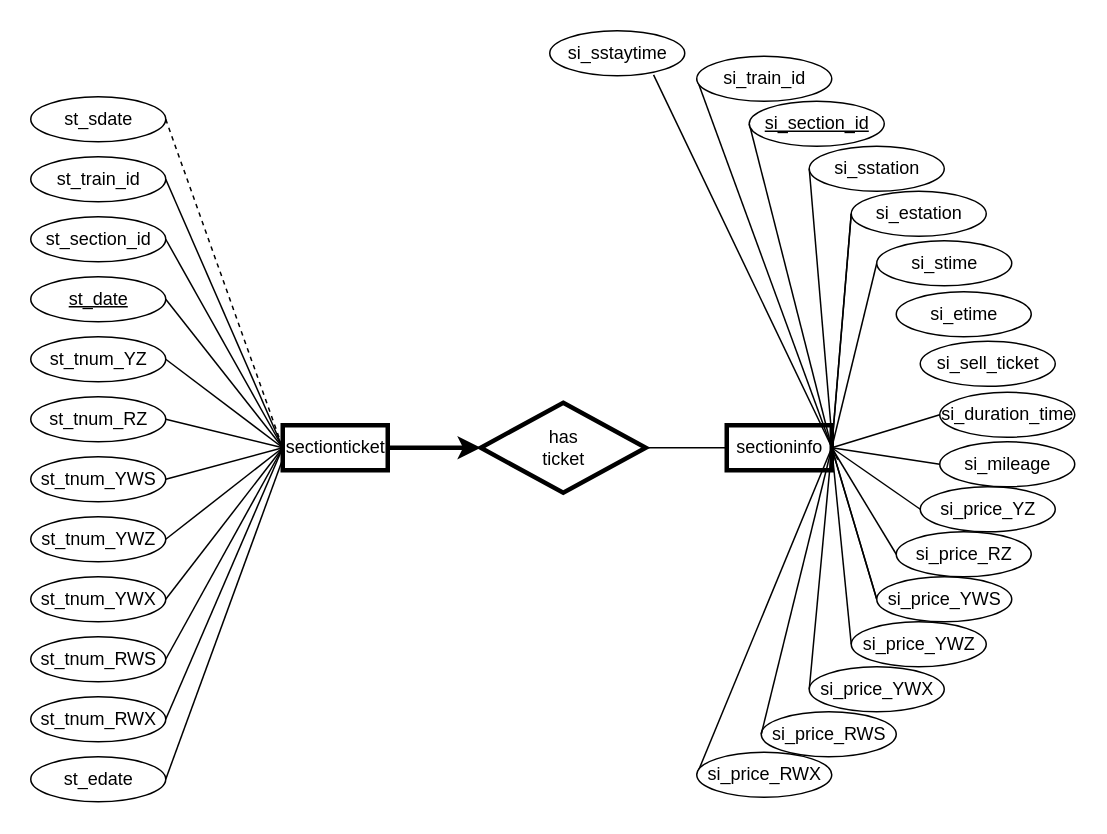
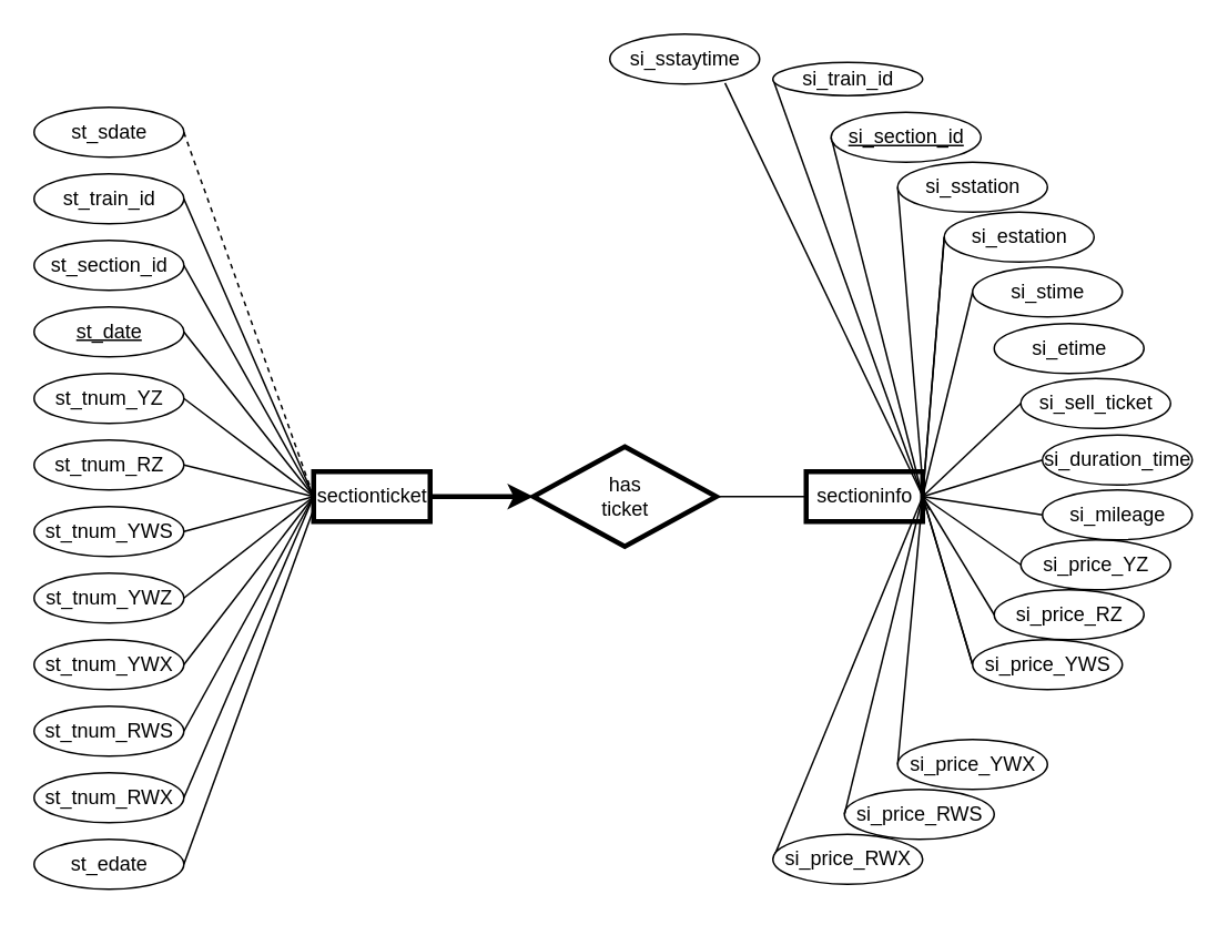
  <mxCell id="0" />
  <mxCell id="1" parent="0" />
  <mxCell id="2" value="sectioninfo" style="html=1;dashed=0;whitespace=wrap;strokeWidth=3;" parent="1" vertex="1"><mxGeometry x="484" y="283" width="70" height="30" as="geometry" /></mxCell>
  <mxCell id="3" style="edgeStyle=none;rounded=0;orthogonalLoop=1;jettySize=auto;html=1;exitX=1;exitY=0.5;exitDx=0;exitDy=0;entryX=0;entryY=0.5;entryDx=0;entryDy=0;endArrow=none;endFill=0;" parent="1" source="4" target="51" edge="1"><mxGeometry relative="1" as="geometry" /></mxCell>
  <mxCell id="4" value="st_train_id" style="shape=ellipse;html=1;dashed=0;whitespace=wrap;perimeter=ellipsePerimeter;" parent="1" vertex="1"><mxGeometry x="20" y="104" width="90" height="30" as="geometry" /></mxCell>
  <mxCell id="5" style="edgeStyle=none;rounded=0;orthogonalLoop=1;jettySize=auto;html=1;exitX=1;exitY=0.5;exitDx=0;exitDy=0;entryX=0;entryY=0.5;entryDx=0;entryDy=0;endArrow=none;endFill=0;" parent="1" source="6" target="51" edge="1"><mxGeometry relative="1" as="geometry" /></mxCell>
  <mxCell id="6" value="st_section_id" style="shape=ellipse;html=1;dashed=0;whitespace=wrap;perimeter=ellipsePerimeter;" parent="1" vertex="1"><mxGeometry x="20" y="144" width="90" height="30" as="geometry" /></mxCell>
  <mxCell id="7" style="edgeStyle=none;rounded=0;orthogonalLoop=1;jettySize=auto;html=1;exitX=1;exitY=0.5;exitDx=0;exitDy=0;entryX=0;entryY=0.5;entryDx=0;entryDy=0;endArrow=none;endFill=0;" parent="1" source="8" target="51" edge="1"><mxGeometry relative="1" as="geometry" /></mxCell>
  <mxCell id="8" value="&lt;u&gt;st_date&lt;/u&gt;" style="shape=ellipse;html=1;dashed=0;whitespace=wrap;perimeter=ellipsePerimeter;" parent="1" vertex="1"><mxGeometry x="20" y="184" width="90" height="30" as="geometry" /></mxCell>
  <mxCell id="9" style="edgeStyle=none;rounded=0;orthogonalLoop=1;jettySize=auto;html=1;exitX=1;exitY=0.5;exitDx=0;exitDy=0;entryX=0;entryY=0.5;entryDx=0;entryDy=0;endArrow=none;endFill=0;" parent="1" source="10" target="51" edge="1"><mxGeometry relative="1" as="geometry" /></mxCell>
  <mxCell id="10" value="st_tnum_YZ" style="shape=ellipse;html=1;dashed=0;whitespace=wrap;perimeter=ellipsePerimeter;" parent="1" vertex="1"><mxGeometry x="20" y="224" width="90" height="30" as="geometry" /></mxCell>
  <mxCell id="11" style="edgeStyle=none;rounded=0;orthogonalLoop=1;jettySize=auto;html=1;exitX=1;exitY=0.5;exitDx=0;exitDy=0;entryX=0;entryY=0.5;entryDx=0;entryDy=0;endArrow=none;endFill=0;" parent="1" source="12" target="51" edge="1"><mxGeometry relative="1" as="geometry" /></mxCell>
  <mxCell id="12" value="st_tnum_RZ" style="shape=ellipse;html=1;dashed=0;whitespace=wrap;perimeter=ellipsePerimeter;" parent="1" vertex="1"><mxGeometry x="20" y="264" width="90" height="30" as="geometry" /></mxCell>
  <mxCell id="13" style="edgeStyle=none;rounded=0;orthogonalLoop=1;jettySize=auto;html=1;exitX=1;exitY=0.5;exitDx=0;exitDy=0;entryX=0;entryY=0.5;entryDx=0;entryDy=0;endArrow=none;endFill=0;" parent="1" source="14" target="51" edge="1"><mxGeometry relative="1" as="geometry" /></mxCell>
  <mxCell id="14" value="st_tnum_YWS" style="shape=ellipse;html=1;dashed=0;whitespace=wrap;perimeter=ellipsePerimeter;" parent="1" vertex="1"><mxGeometry x="20" y="304" width="90" height="30" as="geometry" /></mxCell>
  <mxCell id="15" style="edgeStyle=none;rounded=0;orthogonalLoop=1;jettySize=auto;html=1;exitX=1;exitY=0.5;exitDx=0;exitDy=0;entryX=0;entryY=0.5;entryDx=0;entryDy=0;endArrow=none;endFill=0;" parent="1" source="16" target="51" edge="1"><mxGeometry relative="1" as="geometry" /></mxCell>
  <mxCell id="16" value="st_tnum_YWZ" style="shape=ellipse;html=1;dashed=0;whitespace=wrap;perimeter=ellipsePerimeter;" parent="1" vertex="1"><mxGeometry x="20" y="344" width="90" height="30" as="geometry" /></mxCell>
  <mxCell id="17" style="edgeStyle=none;rounded=0;orthogonalLoop=1;jettySize=auto;html=1;exitX=1;exitY=0.5;exitDx=0;exitDy=0;entryX=0;entryY=0.5;entryDx=0;entryDy=0;endArrow=none;endFill=0;" parent="1" source="18" target="51" edge="1"><mxGeometry relative="1" as="geometry" /></mxCell>
  <mxCell id="18" value="st_tnum_YWX" style="shape=ellipse;html=1;dashed=0;whitespace=wrap;perimeter=ellipsePerimeter;" parent="1" vertex="1"><mxGeometry x="20" y="384" width="90" height="30" as="geometry" /></mxCell>
  <mxCell id="19" style="edgeStyle=none;rounded=0;orthogonalLoop=1;jettySize=auto;html=1;exitX=1;exitY=0.5;exitDx=0;exitDy=0;entryX=0;entryY=0.5;entryDx=0;entryDy=0;endArrow=none;endFill=0;" parent="1" source="20" target="51" edge="1"><mxGeometry relative="1" as="geometry" /></mxCell>
  <mxCell id="20" value="st_tnum_RWS" style="shape=ellipse;html=1;dashed=0;whitespace=wrap;perimeter=ellipsePerimeter;" parent="1" vertex="1"><mxGeometry x="20" y="424" width="90" height="30" as="geometry" /></mxCell>
  <mxCell id="21" value="si_etime" style="shape=ellipse;html=1;dashed=0;whitespace=wrap;perimeter=ellipsePerimeter;" parent="1" vertex="1"><mxGeometry x="597" y="194" width="90" height="30" as="geometry" /></mxCell>
  <mxCell id="22" style="edgeStyle=none;rounded=0;orthogonalLoop=1;jettySize=auto;html=1;exitX=0;exitY=0.5;exitDx=0;exitDy=0;entryX=1;entryY=0.5;entryDx=0;entryDy=0;endArrow=none;endFill=0;strokeWidth=1;" parent="1" source="23" target="2" edge="1"><mxGeometry relative="1" as="geometry" /></mxCell>
  <mxCell id="23" value="si_duration_time" style="shape=ellipse;html=1;dashed=0;whitespace=wrap;perimeter=ellipsePerimeter;" parent="1" vertex="1"><mxGeometry x="626" y="261" width="90" height="30" as="geometry" /></mxCell>
  <mxCell id="24" style="edgeStyle=none;rounded=0;orthogonalLoop=1;jettySize=auto;html=1;exitX=0;exitY=0.5;exitDx=0;exitDy=0;entryX=1;entryY=0.5;entryDx=0;entryDy=0;endArrow=none;endFill=0;strokeWidth=1;" parent="1" source="25" target="2" edge="1"><mxGeometry relative="1" as="geometry" /></mxCell>
  <mxCell id="25" value="si_mileage" style="shape=ellipse;html=1;dashed=0;whitespace=wrap;perimeter=ellipsePerimeter;" parent="1" vertex="1"><mxGeometry x="626" y="294" width="90" height="30" as="geometry" /></mxCell>
  <mxCell id="26" style="edgeStyle=none;rounded=0;orthogonalLoop=1;jettySize=auto;html=1;exitX=0;exitY=0.5;exitDx=0;exitDy=0;entryX=1;entryY=0.5;entryDx=0;entryDy=0;endArrow=none;endFill=0;strokeWidth=1;" parent="1" source="27" target="2" edge="1"><mxGeometry relative="1" as="geometry" /></mxCell>
  <mxCell id="27" value="si_price_YZ" style="shape=ellipse;html=1;dashed=0;whitespace=wrap;perimeter=ellipsePerimeter;" parent="1" vertex="1"><mxGeometry x="613" y="324" width="90" height="30" as="geometry" /></mxCell>
  <mxCell id="28" style="edgeStyle=none;rounded=0;orthogonalLoop=1;jettySize=auto;html=1;exitX=0;exitY=0.5;exitDx=0;exitDy=0;endArrow=none;endFill=0;strokeWidth=1;entryX=1;entryY=0.5;entryDx=0;entryDy=0;" parent="1" source="29" target="2" edge="1"><mxGeometry relative="1" as="geometry" /></mxCell>
  <mxCell id="29" value="si_price_RZ" style="shape=ellipse;html=1;dashed=0;whitespace=wrap;perimeter=ellipsePerimeter;" parent="1" vertex="1"><mxGeometry x="597" y="354" width="90" height="30" as="geometry" /></mxCell>
  <mxCell id="30" style="edgeStyle=none;rounded=0;orthogonalLoop=1;jettySize=auto;html=1;exitX=0;exitY=0.5;exitDx=0;exitDy=0;entryX=1;entryY=0.5;entryDx=0;entryDy=0;endArrow=none;endFill=0;strokeWidth=1;" parent="1" source="56" target="2" edge="1"><mxGeometry relative="1" as="geometry" /></mxCell>
  <mxCell id="31" style="edgeStyle=none;rounded=0;orthogonalLoop=1;jettySize=auto;html=1;exitX=0;exitY=0.5;exitDx=0;exitDy=0;entryX=1;entryY=0.5;entryDx=0;entryDy=0;endArrow=none;endFill=0;strokeWidth=1;" parent="1" source="56" target="2" edge="1"><mxGeometry relative="1" as="geometry" /></mxCell>
  <mxCell id="32" style="edgeStyle=none;rounded=0;orthogonalLoop=1;jettySize=auto;html=1;exitX=0;exitY=0.5;exitDx=0;exitDy=0;endArrow=none;endFill=0;strokeWidth=1;entryX=1;entryY=0.5;entryDx=0;entryDy=0;" parent="1" source="33" target="2" edge="1"><mxGeometry relative="1" as="geometry"><mxPoint x="594" y="389" as="targetPoint" /></mxGeometry></mxCell>
  <mxCell id="33" value="si_price_YWX" style="shape=ellipse;html=1;dashed=0;whitespace=wrap;perimeter=ellipsePerimeter;" parent="1" vertex="1"><mxGeometry x="539" y="444" width="90" height="30" as="geometry" /></mxCell>
- <mxCell id="34" style="edgeStyle=none;rounded=0;orthogonalLoop=1;jettySize=auto;html=1;exitX=0;exitY=0.5;exitDx=0;exitDy=0;endArrow=none;endFill=0;strokeWidth=1;entryX=1;entryY=0.5;entryDx=0;entryDy=0;" parent="1" source="58" target="2" edge="1"><mxGeometry relative="1" as="geometry"><mxPoint x="594" y="389" as="targetPoint" /></mxGeometry></mxCell>
  <mxCell id="35" value="si_price_RWS" style="shape=ellipse;html=1;dashed=0;whitespace=wrap;perimeter=ellipsePerimeter;" parent="1" vertex="1"><mxGeometry x="507" y="474" width="90" height="30" as="geometry" /></mxCell>
  <mxCell id="36" style="edgeStyle=none;rounded=0;orthogonalLoop=1;jettySize=auto;html=1;entryX=1;entryY=0.5;entryDx=0;entryDy=0;endArrow=none;endFill=0;strokeWidth=1;exitX=0;exitY=0.5;exitDx=0;exitDy=0;" parent="1" source="37" target="2" edge="1"><mxGeometry relative="1" as="geometry" /></mxCell>
- <mxCell id="37" value="si_train_id" style="shape=ellipse;html=1;dashed=0;whitespace=wrap;perimeter=ellipsePerimeter;" parent="1" vertex="1"><mxGeometry x="464" y="37" width="90" height="30" as="geometry" /></mxCell>
+ <mxCell id="37" value="si_train_id" style="shape=ellipse;html=1;dashed=0;whitespace=wrap;perimeter=ellipsePerimeter;" parent="1" vertex="1"><mxGeometry x="464" y="37" width="90" height="20" as="geometry" /></mxCell>
  <mxCell id="38" style="edgeStyle=none;rounded=0;orthogonalLoop=1;jettySize=auto;html=1;exitX=0;exitY=0.5;exitDx=0;exitDy=0;endArrow=none;endFill=0;strokeWidth=1;entryX=1;entryY=0.5;entryDx=0;entryDy=0;" parent="1" source="39" target="2" edge="1"><mxGeometry relative="1" as="geometry"><mxPoint x="594" y="369" as="targetPoint" /></mxGeometry></mxCell>
  <mxCell id="39" value="&lt;u&gt;si_section_id&lt;/u&gt;" style="shape=ellipse;html=1;dashed=0;whitespace=wrap;perimeter=ellipsePerimeter;" parent="1" vertex="1"><mxGeometry x="499" y="67" width="90" height="30" as="geometry" /></mxCell>
  <mxCell id="40" style="edgeStyle=none;rounded=0;orthogonalLoop=1;jettySize=auto;html=1;exitX=0;exitY=0.5;exitDx=0;exitDy=0;endArrow=none;endFill=0;strokeWidth=1;entryX=1;entryY=0.5;entryDx=0;entryDy=0;" parent="1" source="57" target="2" edge="1"><mxGeometry relative="1" as="geometry"><mxPoint x="594" y="369" as="targetPoint" /></mxGeometry></mxCell>
  <mxCell id="41" style="rounded=0;orthogonalLoop=1;jettySize=auto;html=1;exitX=0;exitY=0.5;exitDx=0;exitDy=0;endArrow=none;endFill=0;" parent="1" source="42" edge="1"><mxGeometry relative="1" as="geometry"><mxPoint x="554.448" y="295.448" as="targetPoint" /></mxGeometry></mxCell>
  <mxCell id="42" value="si_sstation" style="shape=ellipse;html=1;dashed=0;whitespace=wrap;perimeter=ellipsePerimeter;" parent="1" vertex="1"><mxGeometry x="539" y="97" width="90" height="30" as="geometry" /></mxCell>
  <mxCell id="43" style="edgeStyle=none;rounded=0;orthogonalLoop=1;jettySize=auto;html=1;exitX=0;exitY=0.5;exitDx=0;exitDy=0;entryX=1;entryY=0.5;entryDx=0;entryDy=0;endArrow=none;endFill=0;strokeWidth=1;" parent="1" source="57" target="2" edge="1"><mxGeometry relative="1" as="geometry" /></mxCell>
  <mxCell id="44" style="edgeStyle=none;rounded=0;orthogonalLoop=1;jettySize=auto;html=1;exitX=0;exitY=0.5;exitDx=0;exitDy=0;entryX=1;entryY=0.5;entryDx=0;entryDy=0;endArrow=none;endFill=0;strokeWidth=1;" parent="1" source="45" target="2" edge="1"><mxGeometry relative="1" as="geometry" /></mxCell>
  <mxCell id="45" value="si_stime" style="shape=ellipse;html=1;dashed=0;whitespace=wrap;perimeter=ellipsePerimeter;" parent="1" vertex="1"><mxGeometry x="584" y="160" width="90" height="30" as="geometry" /></mxCell>
  <mxCell id="46" style="edgeStyle=none;rounded=0;orthogonalLoop=1;jettySize=auto;html=1;exitX=0;exitY=0.5;exitDx=0;exitDy=0;endArrow=none;endFill=0;strokeWidth=1;entryX=1;entryY=0.5;entryDx=0;entryDy=0;" parent="1" source="47" target="2" edge="1"><mxGeometry relative="1" as="geometry"><mxPoint x="594" y="389" as="targetPoint" /></mxGeometry></mxCell>
  <mxCell id="47" value="si_price_RWX" style="shape=ellipse;html=1;dashed=0;whitespace=wrap;perimeter=ellipsePerimeter;" parent="1" vertex="1"><mxGeometry x="464" y="501" width="90" height="30" as="geometry" /></mxCell>
  <mxCell id="48" style="edgeStyle=none;rounded=0;orthogonalLoop=1;jettySize=auto;html=1;exitX=1;exitY=0.5;exitDx=0;exitDy=0;entryX=0;entryY=0.5;entryDx=0;entryDy=0;endArrow=none;endFill=0;" parent="1" source="49" target="2" edge="1"><mxGeometry relative="1" as="geometry" /></mxCell>
  <mxCell id="49" value="has&lt;br&gt;ticket" style="shape=rhombus;html=1;dashed=0;whitespace=wrap;perimeter=rhombusPerimeter;strokeWidth=3;" parent="1" vertex="1"><mxGeometry x="320" y="268" width="110" height="60" as="geometry" /></mxCell>
  <mxCell id="50" style="edgeStyle=none;rounded=0;orthogonalLoop=1;jettySize=auto;html=1;exitX=1;exitY=0.5;exitDx=0;exitDy=0;entryX=0;entryY=0.5;entryDx=0;entryDy=0;endArrow=classic;endFill=1;strokeWidth=3;" parent="1" source="51" target="49" edge="1"><mxGeometry relative="1" as="geometry"><mxPoint x="219" y="388" as="targetPoint" /></mxGeometry></mxCell>
  <mxCell id="51" value="sectionticket" style="html=1;dashed=0;whitespace=wrap;strokeWidth=3;" parent="1" vertex="1"><mxGeometry x="188" y="283" width="70" height="30" as="geometry" /></mxCell>
+ <mxCell id="52" style="edgeStyle=none;rounded=0;orthogonalLoop=1;jettySize=auto;html=1;exitX=0;exitY=0.5;exitDx=0;exitDy=0;entryX=1;entryY=0.5;entryDx=0;entryDy=0;endArrow=none;endFill=0;" parent="1" source="53" target="2" edge="1"><mxGeometry relative="1" as="geometry" /></mxCell>
  <mxCell id="53" value="si_sell_ticket" style="shape=ellipse;html=1;dashed=0;whitespace=wrap;perimeter=ellipsePerimeter;" parent="1" vertex="1"><mxGeometry x="613" y="227" width="90" height="30" as="geometry" /></mxCell>
  <mxCell id="54" style="edgeStyle=none;rounded=0;orthogonalLoop=1;jettySize=auto;html=1;exitX=1;exitY=0.5;exitDx=0;exitDy=0;entryX=0;entryY=0.5;entryDx=0;entryDy=0;endArrow=none;endFill=0;" parent="1" source="55" target="51" edge="1"><mxGeometry relative="1" as="geometry" /></mxCell>
  <mxCell id="55" value="st_tnum_RWX" style="shape=ellipse;html=1;dashed=0;whitespace=wrap;perimeter=ellipsePerimeter;" parent="1" vertex="1"><mxGeometry x="20" y="464" width="90" height="30" as="geometry" /></mxCell>
  <mxCell id="56" value="si_price_YWS" style="shape=ellipse;html=1;dashed=0;whitespace=wrap;perimeter=ellipsePerimeter;" parent="1" vertex="1"><mxGeometry x="584" y="384" width="90" height="30" as="geometry" /></mxCell>
  <mxCell id="57" value="si_estation" style="shape=ellipse;html=1;dashed=0;whitespace=wrap;perimeter=ellipsePerimeter;" parent="1" vertex="1"><mxGeometry x="567" y="127" width="90" height="30" as="geometry" /></mxCell>
- <mxCell id="58" value="si_price_YWZ" style="shape=ellipse;html=1;dashed=0;whitespace=wrap;perimeter=ellipsePerimeter;" parent="1" vertex="1"><mxGeometry x="567" y="414" width="90" height="30" as="geometry" /></mxCell>
  <mxCell id="59" style="edgeStyle=none;rounded=0;orthogonalLoop=1;jettySize=auto;html=1;exitX=0;exitY=0.5;exitDx=0;exitDy=0;endArrow=none;endFill=0;strokeWidth=1;" parent="1" source="35" edge="1"><mxGeometry relative="1" as="geometry"><mxPoint x="554" y="298" as="targetPoint" /><mxPoint x="634" y="559" as="sourcePoint" /></mxGeometry></mxCell>
  <mxCell id="60" value="st_sdate" style="shape=ellipse;html=1;dashed=0;whitespace=wrap;perimeter=ellipsePerimeter;" vertex="1" parent="1"><mxGeometry x="20" y="64" width="90" height="30" as="geometry" /></mxCell>
  <mxCell id="61" value="st_edate" style="shape=ellipse;html=1;dashed=0;whitespace=wrap;perimeter=ellipsePerimeter;" vertex="1" parent="1"><mxGeometry x="20" y="504" width="90" height="30" as="geometry" /></mxCell>
  <mxCell id="62" style="edgeStyle=none;rounded=0;orthogonalLoop=1;jettySize=auto;html=1;exitX=1;exitY=0.5;exitDx=0;exitDy=0;entryX=0;entryY=0.5;entryDx=0;entryDy=0;endArrow=none;endFill=0;dashed=1;" edge="1" parent="1" source="60" target="51"><mxGeometry relative="1" as="geometry"><mxPoint x="120" y="129" as="sourcePoint" /><mxPoint x="198" y="308" as="targetPoint" /></mxGeometry></mxCell>
  <mxCell id="63" style="edgeStyle=none;rounded=0;orthogonalLoop=1;jettySize=auto;html=1;exitX=1;exitY=0.5;exitDx=0;exitDy=0;entryX=0;entryY=0.75;entryDx=0;entryDy=0;endArrow=none;endFill=0;" edge="1" parent="1" source="61" target="51"><mxGeometry relative="1" as="geometry"><mxPoint x="130" y="139" as="sourcePoint" /><mxPoint x="208" y="318" as="targetPoint" /></mxGeometry></mxCell>
  <mxCell id="64" value="si_sstaytime" style="shape=ellipse;html=1;dashed=0;whitespace=wrap;perimeter=ellipsePerimeter;" vertex="1" parent="1"><mxGeometry x="366" y="20" width="90" height="30" as="geometry" /></mxCell>
  <mxCell id="65" style="edgeStyle=none;rounded=0;orthogonalLoop=1;jettySize=auto;html=1;endArrow=none;endFill=0;strokeWidth=1;exitX=0.769;exitY=0.98;exitDx=0;exitDy=0;exitPerimeter=0;" edge="1" parent="1" source="64"><mxGeometry relative="1" as="geometry"><mxPoint x="474" y="62" as="sourcePoint" /><mxPoint x="558" y="306" as="targetPoint" /></mxGeometry></mxCell>
